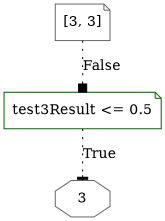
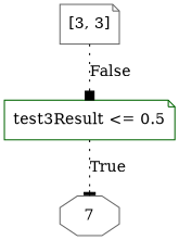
  digraph {
    node [color=gray40 shape=note]
    edge [style=dotted]
    n1 [color=darkgreen label="test3Result <= 0.5"]
-   n2 [label=3 shape=octagon]
+   n2 [label=7 shape=octagon]
    n3 [label="[3, 3]"]
    n1 -> n2 [arrowhead=tee label=True]
    n3 -> n1 [arrowhead=box label=False]
  }
